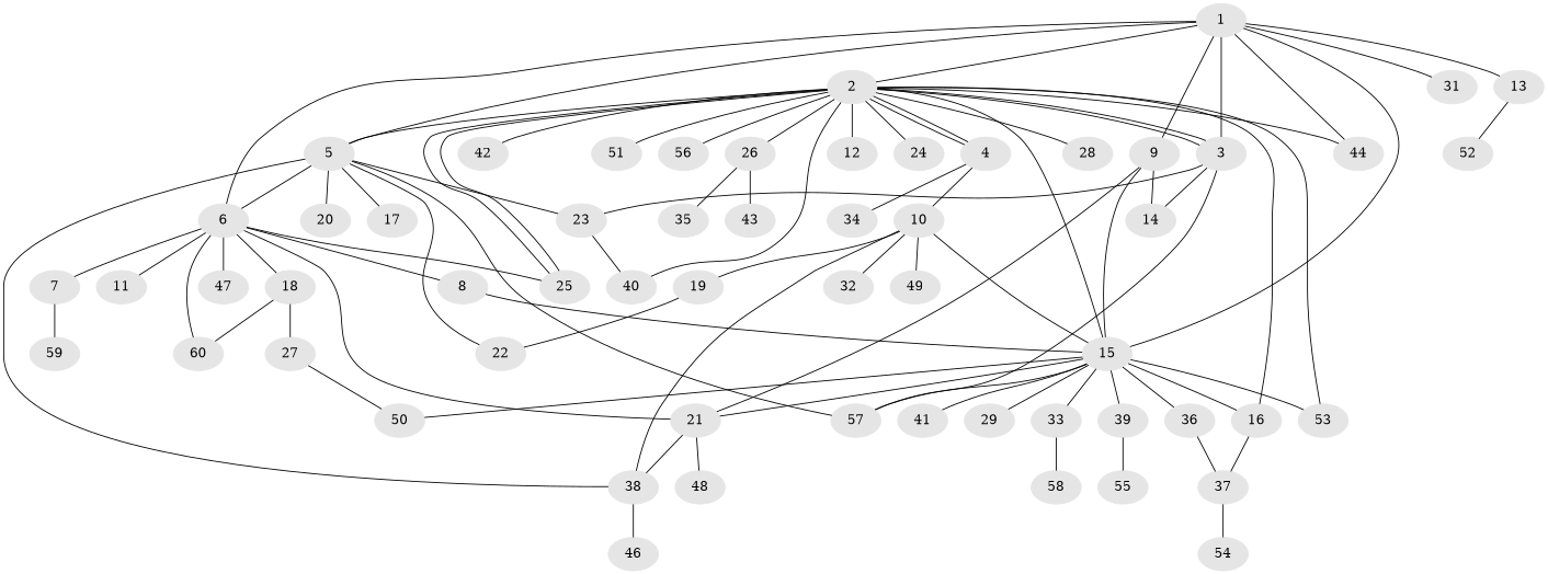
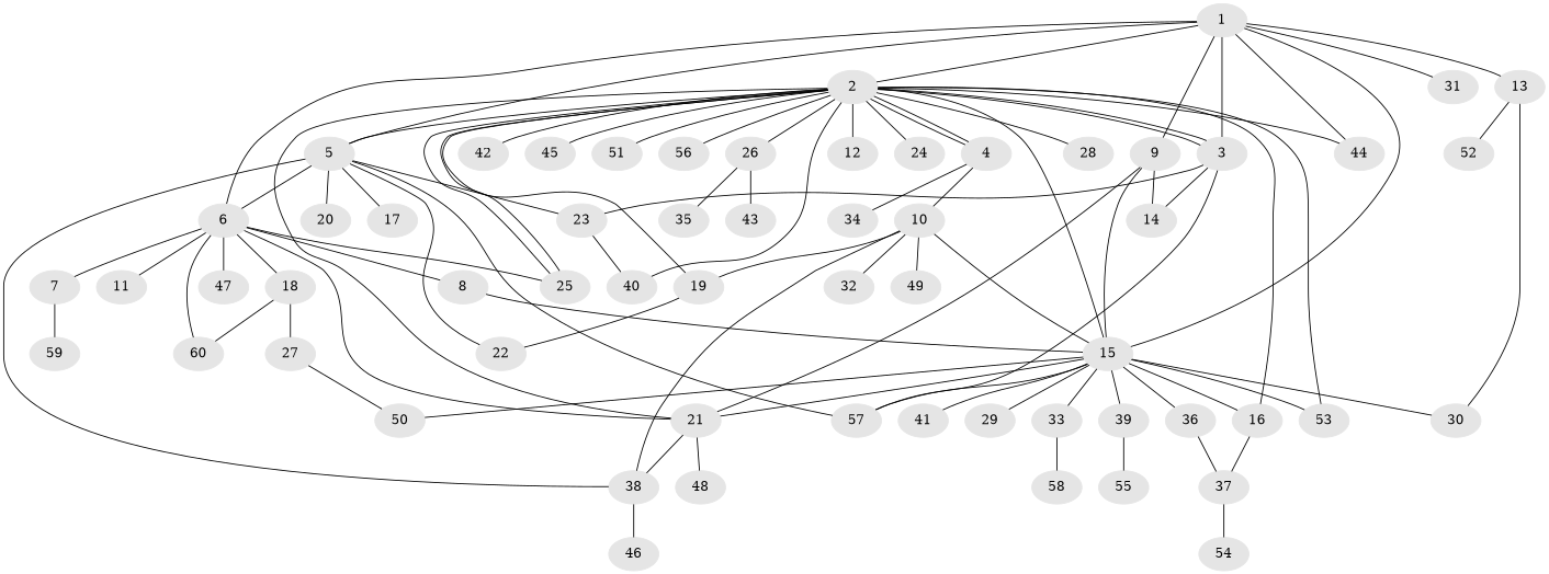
  graph {
    node [color=gray90 style=filled]
    1
    2
    3
    5
    6
    9
    13
    15
    31
    44
    4
    12
    19
    21
    24
    25
    26
    28
    40
    42
+   45
    51
    53
    56
    16
    14
    23
    57
    17
    20
    22
    38
    7
    8
    11
    18
    47
    60
+   30
    52
    29
    33
    36
    39
    41
    50
    10
    34
    48
    35
    43
    37
    54
    27
    32
    49
    46
    59
    58
    55
    1 -- 2
    1 -- 3
    1 -- 5
    1 -- 6
    1 -- 9
    1 -- 13
    1 -- 15
    1 -- 31
    1 -- 44
    2 -- 3
    2 -- 3
    2 -- 5
    2 -- 15
    2 -- 44
    2 -- 4
    2 -- 4
    2 -- 12
+   2 -- 19
+   2 -- 21
    2 -- 24
    2 -- 25
    2 -- 25
    2 -- 26
    2 -- 28
    2 -- 40
    2 -- 42
+   2 -- 45
    2 -- 51
    2 -- 53
    2 -- 56
    2 -- 16
    3 -- 14
    3 -- 23
    3 -- 57
    5 -- 6
    5 -- 23
    5 -- 57
    5 -- 17
    5 -- 20
    5 -- 22
    5 -- 38
    6 -- 21
    6 -- 25
    6 -- 7
    6 -- 8
    6 -- 11
    6 -- 18
    6 -- 47
    6 -- 60
    9 -- 15
    9 -- 21
    9 -- 14
+   13 -- 30
    13 -- 52
    15 -- 21
    15 -- 53
    15 -- 16
    15 -- 57
+   15 -- 30
    15 -- 29
    15 -- 33
    15 -- 36
    15 -- 39
    15 -- 41
    15 -- 50
    4 -- 10
    4 -- 34
    19 -- 22
    21 -- 38
    21 -- 48
    26 -- 35
    26 -- 43
    16 -- 37
    23 -- 40
    38 -- 46
    7 -- 59
    8 -- 15
    18 -- 60
    18 -- 27
    33 -- 58
    36 -- 37
    39 -- 55
    10 -- 15
    10 -- 19
    10 -- 38
    10 -- 32
    10 -- 49
    37 -- 54
    27 -- 50
  }
